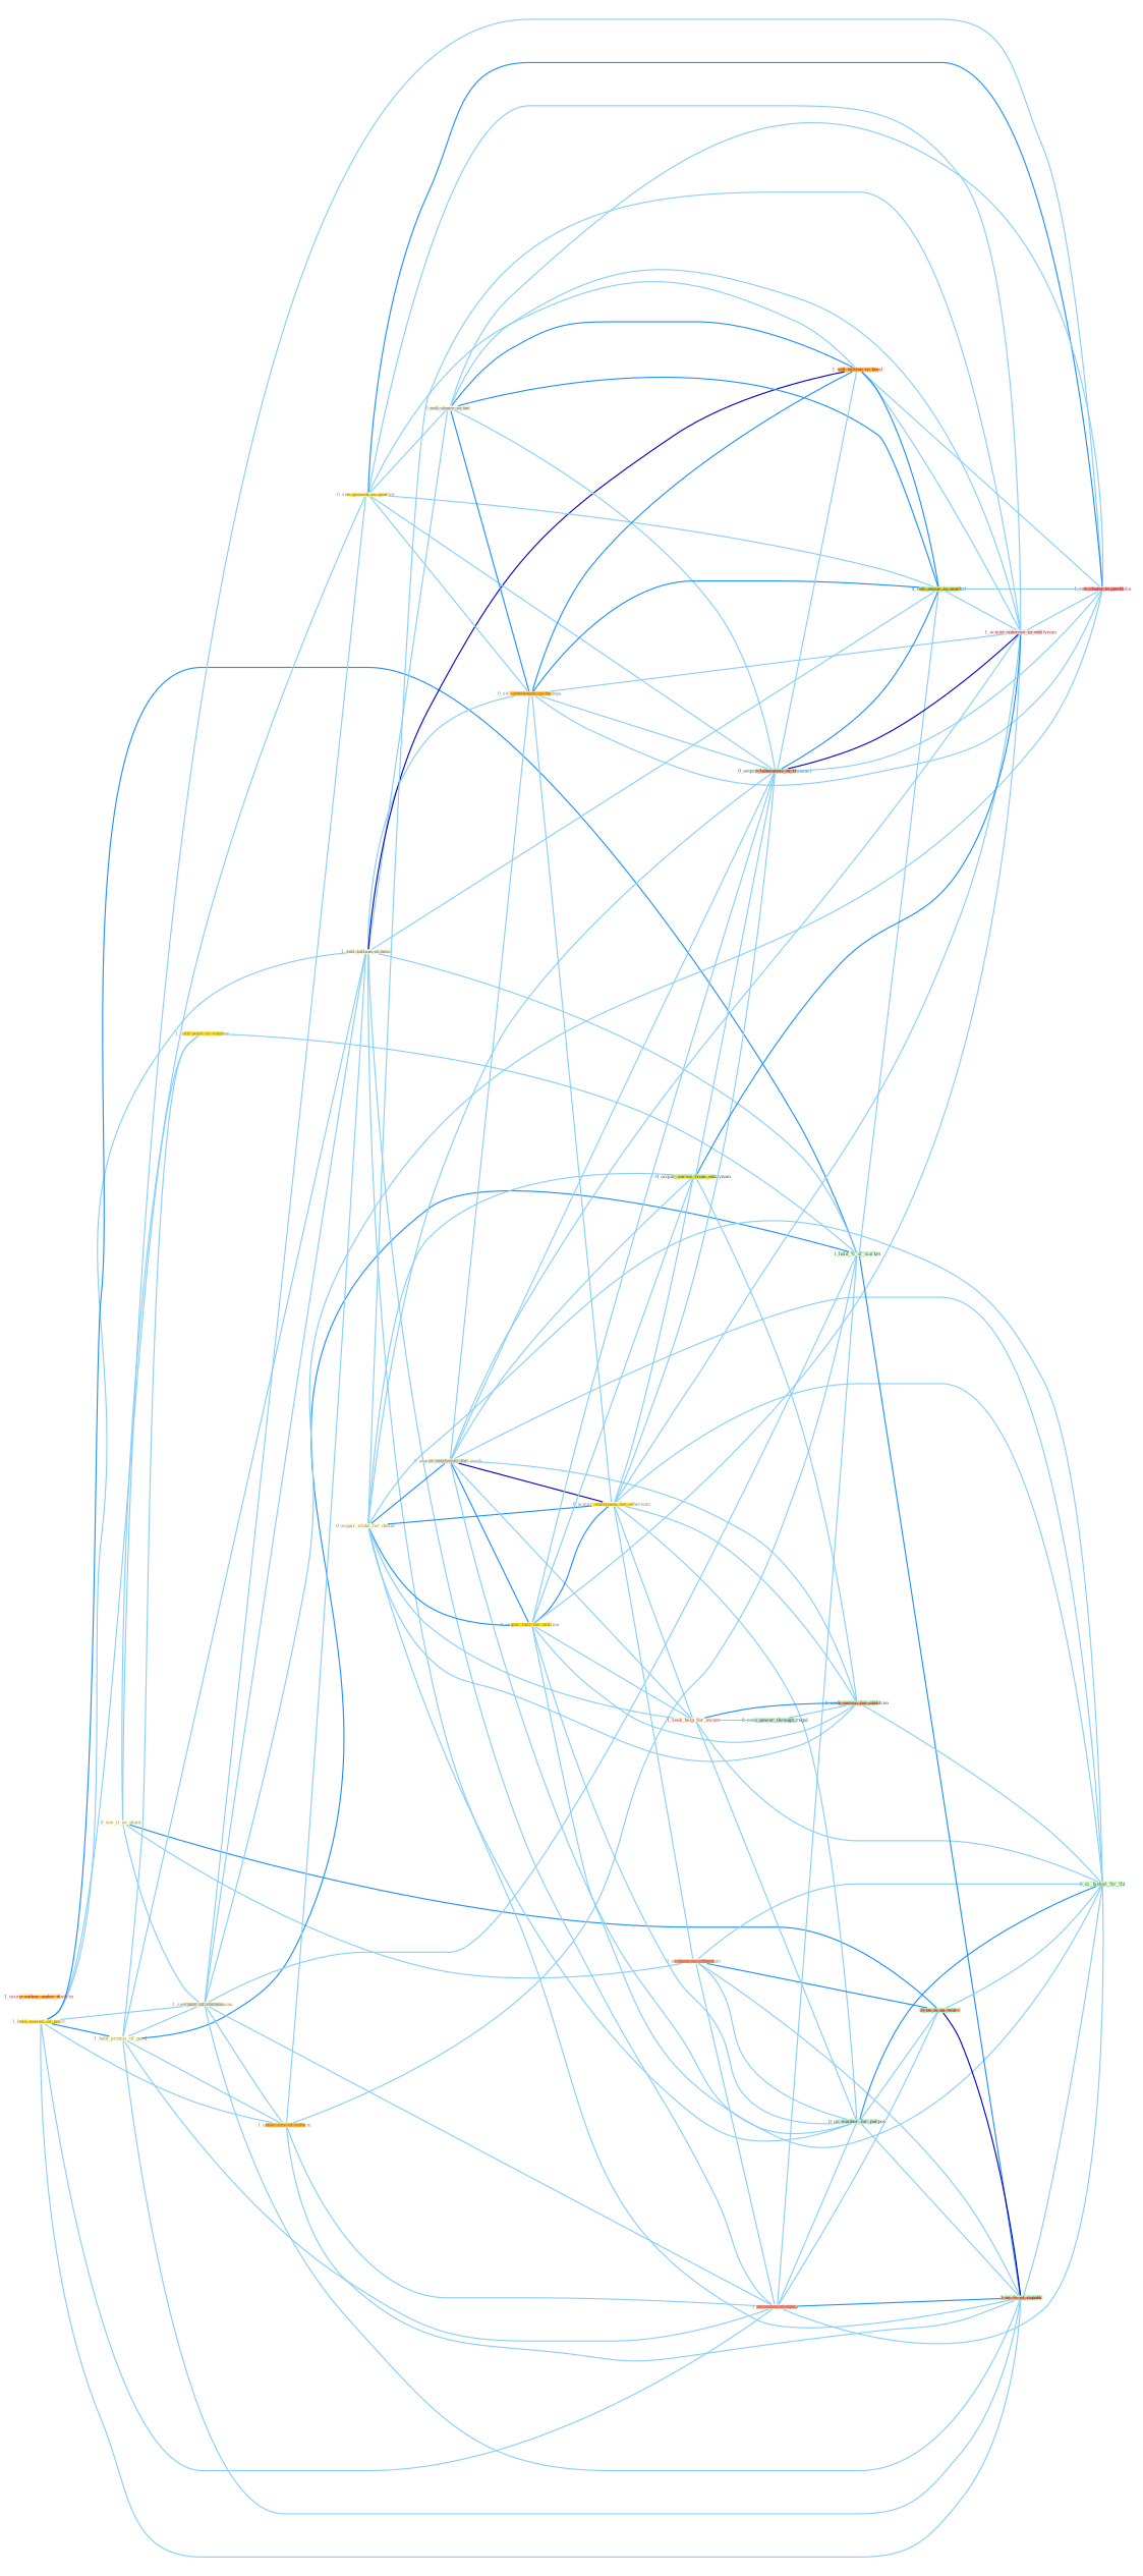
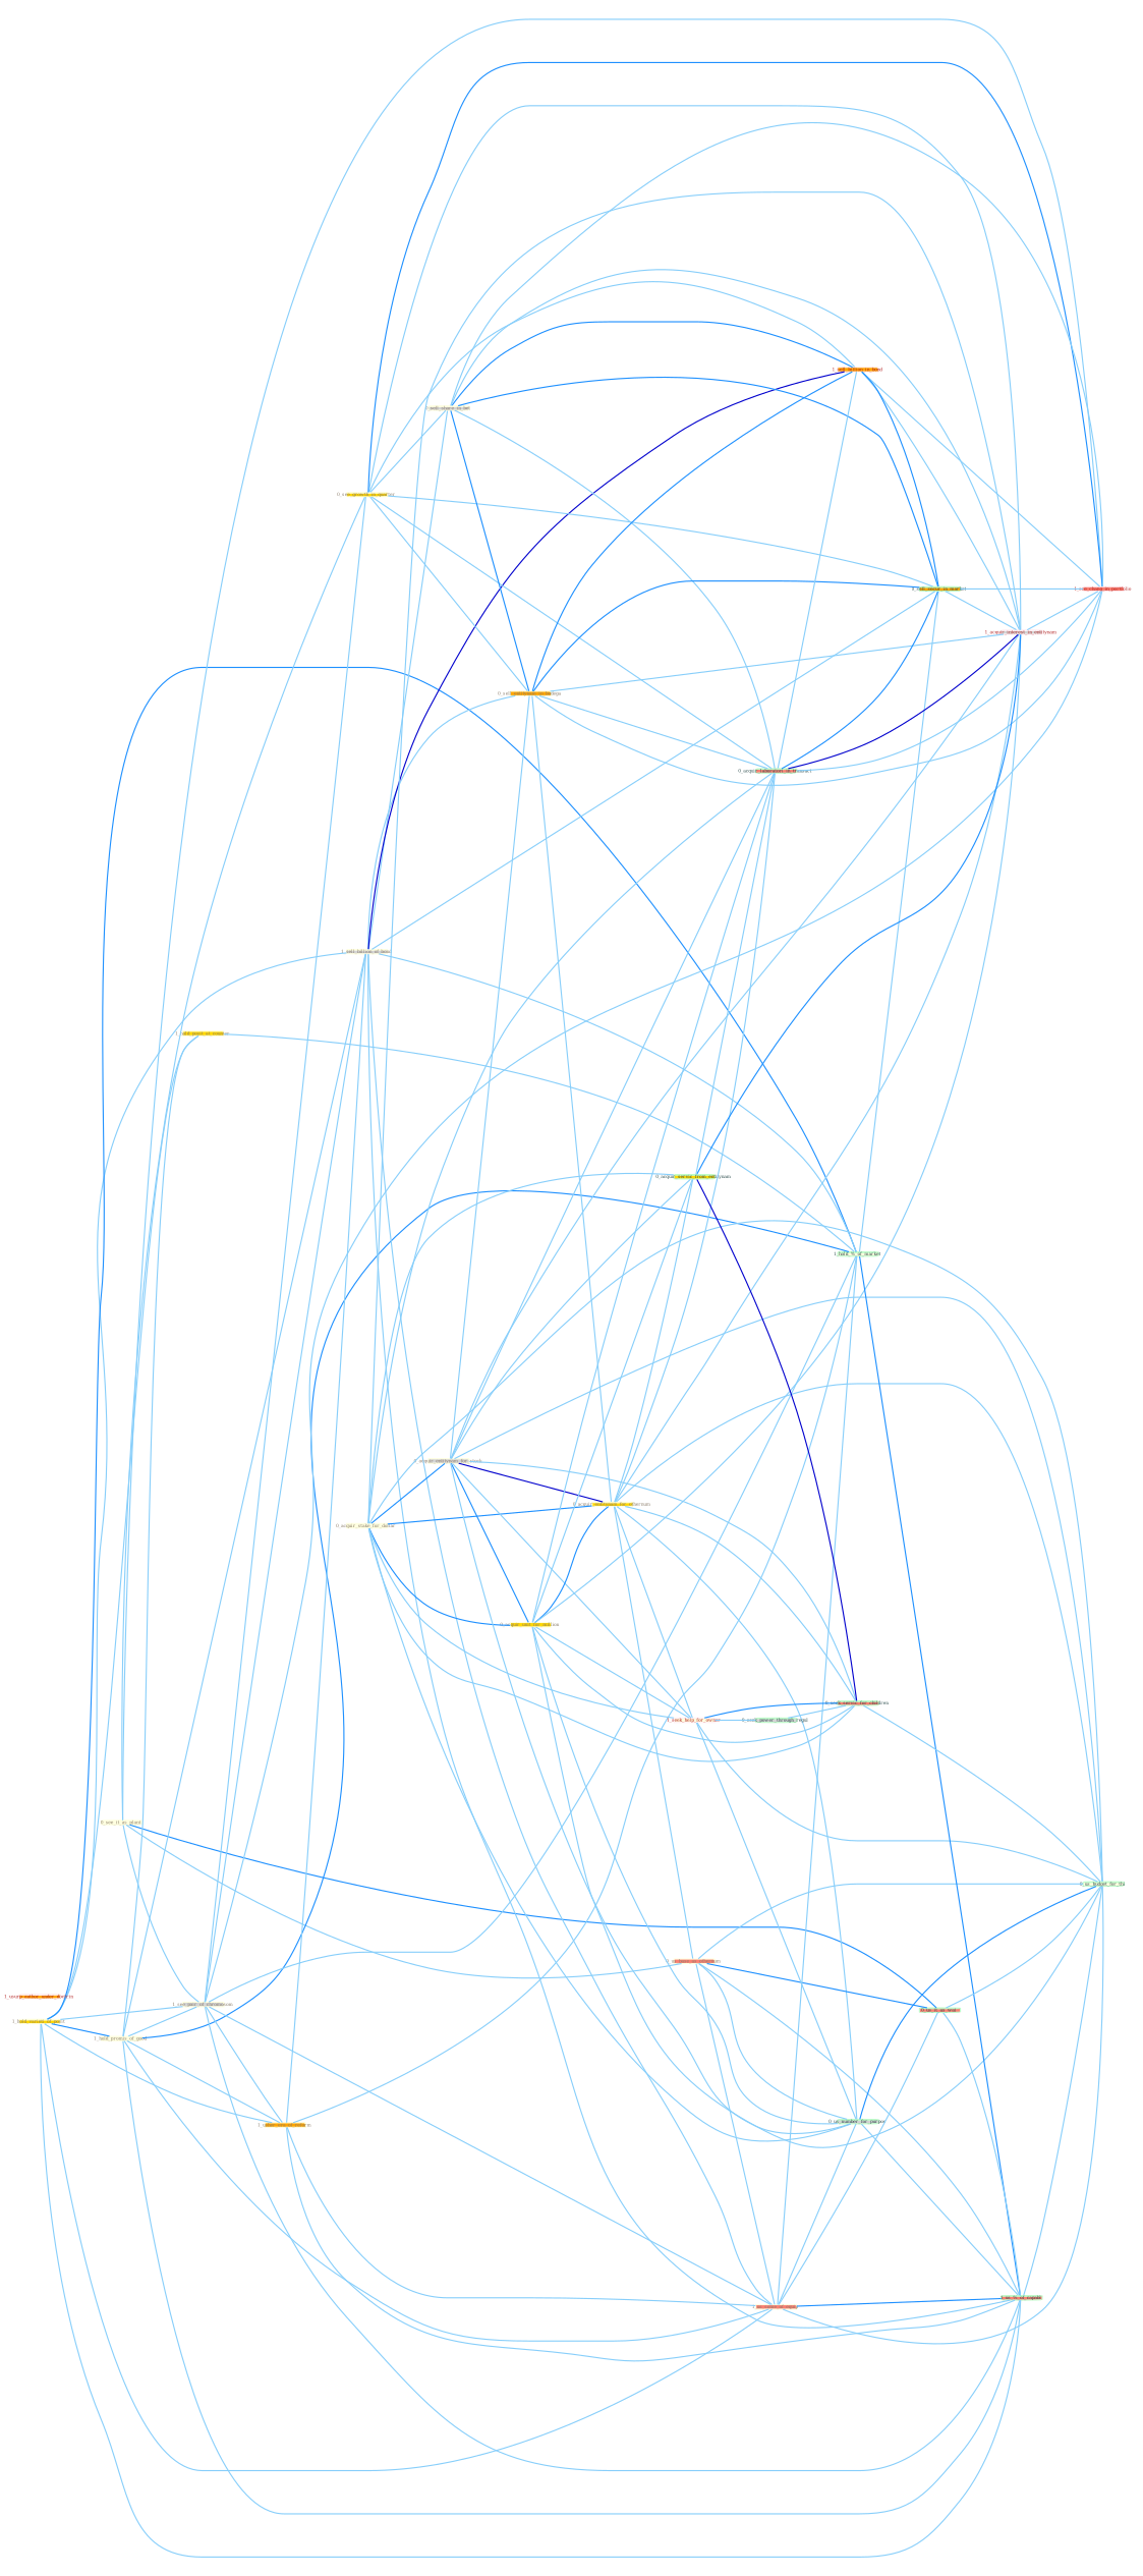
  graph {
    rankdir=LR
    node [color="#ffffe0" fillcolor=lightgrey fixedsize=true fontcolor="#8b7d6b" fontsize=4 shape=cylinder style=filled]
    edge [color="#87cefa" w=1]
    "1_hold_varieti_of_posit " [fillcolor=gold height=.06 width=.5]
    "0_see_it_as_plant " [fillcolor=lightyellow height=.06 width=.5]
    "1_hold_promis_of_good " [fillcolor=lightyellow height=.06 width=.5]
    "1_see_pair_of_chromosom " [height=.06 shape=note width=.5]
    "1_usher_era_of_reform " [fillcolor=orange height=.06 shape=note width=.5]
    "1_sell_billion_of_bond " [height=.06 width=.5]
    "1_hold_posit_at_counter " [fillcolor=gold height=.06 shape=note width=.5]
    "0_acquir_stake_for_dollar " [fillcolor=lightyellow height=.06 shape=note width=.5]
    "0_see_growth_in_quarter " [fillcolor=gold height=.06 width=.5]
    "0_sell_share_in_bet " [height=.06 width=.5]
    "0_acquir_entitynam_for_stock " [height=.06 shape=note width=.5]
    "0_acquir_unit_for_million " [fillcolor=gold height=.06 shape=note width=.5]
    "0_sell_entitynam_in_bodega " [fillcolor=orange height=.06 shape=note width=.5]
    "0_acquir_entitynam_for_othernum " [fillcolor=gold height=.06 width=.5]
    "0_us_base_as_othernum " [fillcolor=salmon height=.06 shape=note width=.5]
    "1_us_some_of_equip " [fillcolor=salmon height=.06 shape=note width=.5]
    "1_seek_help_for_owner " [color="#fff0f5" fillcolor=lightyellow fontcolor="#b22222" height=.06 shape=note width=.5]
    "1_sell_billion_in_bond " [color="#fff0f5" fillcolor=orange fontcolor="#b22222" height=.06 shape=note width=.5]
    "1_usurp_author_under_doctrin " [color="#fff0f5" fillcolor=orange fontcolor="#b22222" height=.06 width=.5]
    "1_acquir_interest_in_entitynam " [color="#fff0f5" fontcolor="#b22222" height=.06 width=.5]
    "1_see_chang_in_portfolio " [color="#fff0f5" fillcolor=salmon fontcolor="#b22222" height=.06 shape=note width=.5]
    "1_hold_%_of_market " [color="#BDFCC9" fillcolor=lightyellow fontcolor="#2f4f4f" height=.06 width=.5]
    "1_us_%_of_capabl " [color="#BDFCC9" fillcolor=salmon fontcolor="#2f4f4f" height=.06 width=.5]
    "0_us_it_as_wai " [color="#BDFCC9" fillcolor=salmon fontcolor="#2f4f4f" height=.06 width=.5]
    "0_sell_secur_in_market " [color="#BDFCC9" fillcolor=orange fontcolor="#2f4f4f" height=.06 width=.5]
    "0_acquir_servic_from_entitynam " [color="#BDFCC9" fillcolor=gold fontcolor="#2f4f4f" height=.06 width=.5]
    "0_us_number_for_purpos " [color="#BDFCC9" fontcolor="#2f4f4f" height=.06 width=.5]
    "0_acquir_laboratori_in_transact " [color="#BDFCC9" fillcolor=salmon fontcolor="#2f4f4f" height=.06 width=.5]
    "0_seek_servic_for_children " [color="#BDFCC9" fillcolor=salmon fontcolor="#2f4f4f" height=.06 width=.5]
    "0_us_budget_for_thi " [color="#BDFCC9" fillcolor=lightyellow fontcolor="#2f4f4f" height=.06 width=.5]
    "0_seek_power_through_regul " [color="#BDFCC9" fontcolor="#2f4f4f" height=.06 width=.5]
    subgraph sub_1 {
      "1_hold_varieti_of_posit "
      "0_see_it_as_plant "
      "1_hold_promis_of_good "
      "1_see_pair_of_chromosom "
      "1_usher_era_of_reform "
      "1_sell_billion_of_bond "
      "1_hold_posit_at_counter "
      "0_acquir_stake_for_dollar "
      "0_see_growth_in_quarter "
      "0_sell_share_in_bet "
      "0_acquir_entitynam_for_stock "
      "0_acquir_unit_for_million "
      "0_sell_entitynam_in_bodega "
      "0_acquir_entitynam_for_othernum "
      "0_us_base_as_othernum "
      "1_us_some_of_equip "
    }
    subgraph sub_2 {
      "1_seek_help_for_owner "
      "1_sell_billion_in_bond "
      "1_usurp_author_under_doctrin "
      "1_acquir_interest_in_entitynam "
      "1_see_chang_in_portfolio "
    }
    "1_hold_varieti_of_posit " -- "1_hold_promis_of_good " [color="#1e90ff" w=2]
    "1_hold_varieti_of_posit " -- "1_see_pair_of_chromosom "
    "1_hold_varieti_of_posit " -- "1_usher_era_of_reform "
    "1_hold_varieti_of_posit " -- "1_sell_billion_of_bond "
    "1_hold_varieti_of_posit " -- "1_hold_posit_at_counter "
    "1_hold_varieti_of_posit " -- "1_us_some_of_equip "
    "1_hold_varieti_of_posit " -- "1_hold_%_of_market " [color="#1e90ff" w=2]
    "1_hold_varieti_of_posit " -- "1_us_%_of_capabl "
    "0_see_it_as_plant " -- "1_see_pair_of_chromosom "
    "0_see_it_as_plant " -- "0_see_growth_in_quarter "
    "0_see_it_as_plant " -- "0_us_base_as_othernum "
    "0_see_it_as_plant " -- "1_see_chang_in_portfolio "
    "0_see_it_as_plant " -- "0_us_it_as_wai " [color="#1e90ff" w=2]
    "1_hold_promis_of_good " -- "1_see_pair_of_chromosom "
    "1_hold_promis_of_good " -- "1_usher_era_of_reform "
    "1_hold_promis_of_good " -- "1_sell_billion_of_bond "
    "1_hold_promis_of_good " -- "1_hold_posit_at_counter "
    "1_hold_promis_of_good " -- "1_us_some_of_equip "
    "1_hold_promis_of_good " -- "1_hold_%_of_market " [color="#1e90ff" w=2]
    "1_hold_promis_of_good " -- "1_us_%_of_capabl "
    "1_see_pair_of_chromosom " -- "1_usher_era_of_reform "
    "1_see_pair_of_chromosom " -- "1_sell_billion_of_bond "
    "1_see_pair_of_chromosom " -- "0_see_growth_in_quarter "
    "1_see_pair_of_chromosom " -- "1_us_some_of_equip "
    "1_see_pair_of_chromosom " -- "1_see_chang_in_portfolio "
    "1_see_pair_of_chromosom " -- "1_hold_%_of_market "
    "1_see_pair_of_chromosom " -- "1_us_%_of_capabl "
    "1_usher_era_of_reform " -- "1_sell_billion_of_bond "
    "1_usher_era_of_reform " -- "1_us_some_of_equip "
    "1_usher_era_of_reform " -- "1_hold_%_of_market "
    "1_usher_era_of_reform " -- "1_us_%_of_capabl "
    "1_sell_billion_of_bond " -- "0_sell_share_in_bet "
    "1_sell_billion_of_bond " -- "0_sell_entitynam_in_bodega "
    "1_sell_billion_of_bond " -- "1_us_some_of_equip "
    "1_sell_billion_of_bond " -- "1_sell_billion_in_bond " [color="#0000cd" w=3]
    "1_sell_billion_of_bond " -- "1_hold_%_of_market "
    "1_sell_billion_of_bond " -- "1_us_%_of_capabl "
    "1_sell_billion_of_bond " -- "0_sell_secur_in_market "
    "1_hold_posit_at_counter " -- "1_hold_%_of_market "
    "0_acquir_stake_for_dollar " -- "0_acquir_entitynam_for_stock " [color="#1e90ff" w=2]
    "0_acquir_stake_for_dollar " -- "0_acquir_unit_for_million " [color="#1e90ff" w=2]
    "0_acquir_stake_for_dollar " -- "0_acquir_entitynam_for_othernum " [color="#1e90ff" w=2]
    "0_acquir_stake_for_dollar " -- "1_seek_help_for_owner "
    "0_acquir_stake_for_dollar " -- "1_acquir_interest_in_entitynam "
    "0_acquir_stake_for_dollar " -- "0_acquir_servic_from_entitynam "
    "0_acquir_stake_for_dollar " -- "0_us_number_for_purpos "
    "0_acquir_stake_for_dollar " -- "0_acquir_laboratori_in_transact "
    "0_acquir_stake_for_dollar " -- "0_seek_servic_for_children "
    "0_acquir_stake_for_dollar " -- "0_us_budget_for_thi "
    "0_see_growth_in_quarter " -- "0_sell_share_in_bet "
    "0_see_growth_in_quarter " -- "0_sell_entitynam_in_bodega "
    "0_see_growth_in_quarter " -- "1_sell_billion_in_bond "
    "0_see_growth_in_quarter " -- "1_acquir_interest_in_entitynam "
    "0_see_growth_in_quarter " -- "1_see_chang_in_portfolio " [color="#1e90ff" w=2]
    "0_see_growth_in_quarter " -- "0_sell_secur_in_market "
    "0_see_growth_in_quarter " -- "0_acquir_laboratori_in_transact "
    "0_sell_share_in_bet " -- "0_sell_entitynam_in_bodega " [color="#1e90ff" w=2]
    "0_sell_share_in_bet " -- "1_sell_billion_in_bond " [color="#1e90ff" w=2]
    "0_sell_share_in_bet " -- "1_acquir_interest_in_entitynam "
    "0_sell_share_in_bet " -- "1_see_chang_in_portfolio "
    "0_sell_share_in_bet " -- "0_sell_secur_in_market " [color="#1e90ff" w=2]
    "0_sell_share_in_bet " -- "0_acquir_laboratori_in_transact "
    "0_acquir_entitynam_for_stock " -- "0_acquir_unit_for_million " [color="#1e90ff" w=2]
    "0_acquir_entitynam_for_stock " -- "0_sell_entitynam_in_bodega "
    "0_acquir_entitynam_for_stock " -- "0_acquir_entitynam_for_othernum " [color="#0000cd" w=3]
    "0_acquir_entitynam_for_stock " -- "1_seek_help_for_owner "
    "0_acquir_entitynam_for_stock " -- "1_acquir_interest_in_entitynam "
    "0_acquir_entitynam_for_stock " -- "0_acquir_servic_from_entitynam "
    "0_acquir_entitynam_for_stock " -- "0_us_number_for_purpos "
    "0_acquir_entitynam_for_stock " -- "0_acquir_laboratori_in_transact "
    "0_acquir_entitynam_for_stock " -- "0_seek_servic_for_children "
    "0_acquir_entitynam_for_stock " -- "0_us_budget_for_thi "
    "0_acquir_unit_for_million " -- "0_acquir_entitynam_for_othernum " [color="#1e90ff" w=2]
    "0_acquir_unit_for_million " -- "1_seek_help_for_owner "
    "0_acquir_unit_for_million " -- "1_acquir_interest_in_entitynam "
    "0_acquir_unit_for_million " -- "0_acquir_servic_from_entitynam "
    "0_acquir_unit_for_million " -- "0_us_number_for_purpos "
    "0_acquir_unit_for_million " -- "0_acquir_laboratori_in_transact "
    "0_acquir_unit_for_million " -- "0_seek_servic_for_children "
    "0_acquir_unit_for_million " -- "0_us_budget_for_thi "
    "0_sell_entitynam_in_bodega " -- "0_acquir_entitynam_for_othernum "
    "0_sell_entitynam_in_bodega " -- "1_sell_billion_in_bond " [color="#1e90ff" w=2]
    "0_sell_entitynam_in_bodega " -- "1_acquir_interest_in_entitynam "
    "0_sell_entitynam_in_bodega " -- "1_see_chang_in_portfolio "
    "0_sell_entitynam_in_bodega " -- "0_sell_secur_in_market " [color="#1e90ff" w=2]
    "0_sell_entitynam_in_bodega " -- "0_acquir_laboratori_in_transact "
    "0_acquir_entitynam_for_othernum " -- "0_us_base_as_othernum "
    "0_acquir_entitynam_for_othernum " -- "1_seek_help_for_owner "
    "0_acquir_entitynam_for_othernum " -- "1_acquir_interest_in_entitynam "
    "0_acquir_entitynam_for_othernum " -- "0_acquir_servic_from_entitynam "
    "0_acquir_entitynam_for_othernum " -- "0_us_number_for_purpos "
    "0_acquir_entitynam_for_othernum " -- "0_acquir_laboratori_in_transact "
    "0_acquir_entitynam_for_othernum " -- "0_seek_servic_for_children "
    "0_acquir_entitynam_for_othernum " -- "0_us_budget_for_thi "
    "0_us_base_as_othernum " -- "1_us_some_of_equip "
    "0_us_base_as_othernum " -- "1_us_%_of_capabl "
    "0_us_base_as_othernum " -- "0_us_it_as_wai " [color="#1e90ff" w=2]
    "0_us_base_as_othernum " -- "0_us_number_for_purpos "
    "0_us_base_as_othernum " -- "0_us_budget_for_thi "
    "1_us_some_of_equip " -- "1_hold_%_of_market "
    "1_us_some_of_equip " -- "1_us_%_of_capabl " [color="#1e90ff" w=2]
    "1_us_some_of_equip " -- "0_us_it_as_wai "
    "1_us_some_of_equip " -- "0_us_number_for_purpos "
    "1_us_some_of_equip " -- "0_us_budget_for_thi "
    "1_seek_help_for_owner " -- "0_us_number_for_purpos "
    "1_seek_help_for_owner " -- "0_seek_servic_for_children " [color="#1e90ff" w=2]
    "1_seek_help_for_owner " -- "0_us_budget_for_thi "
    "1_seek_help_for_owner " -- "0_seek_power_through_regul "
    "1_sell_billion_in_bond " -- "1_acquir_interest_in_entitynam "
    "1_sell_billion_in_bond " -- "1_see_chang_in_portfolio "
    "1_sell_billion_in_bond " -- "0_sell_secur_in_market " [color="#1e90ff" w=2]
    "1_acquir_interest_in_entitynam " -- "1_see_chang_in_portfolio "
    "1_hold_%_of_market " -- "1_us_%_of_capabl " [color="#1e90ff" w=2]
    "1_hold_%_of_market " -- "0_sell_secur_in_market "
    "1_us_%_of_capabl " -- "0_us_budget_for_thi "
-   "0_us_it_as_wai " -- "1_us_%_of_capabl " [color="#0000cd"]
+   "0_us_it_as_wai " -- "1_us_%_of_capabl "
    "0_us_it_as_wai " -- "0_us_budget_for_thi "
    "0_sell_secur_in_market " -- "1_acquir_interest_in_entitynam "
    "0_sell_secur_in_market " -- "1_see_chang_in_portfolio "
    "0_acquir_servic_from_entitynam " -- "1_acquir_interest_in_entitynam " [color="#1e90ff" w=2]
    "0_acquir_servic_from_entitynam " -- "0_acquir_laboratori_in_transact "
-   "0_acquir_servic_from_entitynam " -- "0_seek_servic_for_children "
+   "0_acquir_servic_from_entitynam " -- "0_seek_servic_for_children " [color="#0000cd"]
    "0_us_number_for_purpos " -- "1_us_%_of_capabl "
-   "0_us_number_for_purpos " -- "0_us_it_as_wai "
    "0_us_number_for_purpos " -- "0_us_budget_for_thi " [color="#1e90ff" w=2]
    "0_acquir_laboratori_in_transact " -- "1_sell_billion_in_bond "
    "0_acquir_laboratori_in_transact " -- "1_acquir_interest_in_entitynam " [color="#0000cd" w=2]
    "0_acquir_laboratori_in_transact " -- "1_see_chang_in_portfolio "
    "0_acquir_laboratori_in_transact " -- "0_sell_secur_in_market " [color="#1e90ff"]
    "0_seek_servic_for_children " -- "0_us_budget_for_thi "
    "0_seek_power_through_regul " -- "0_seek_servic_for_children "
  }
